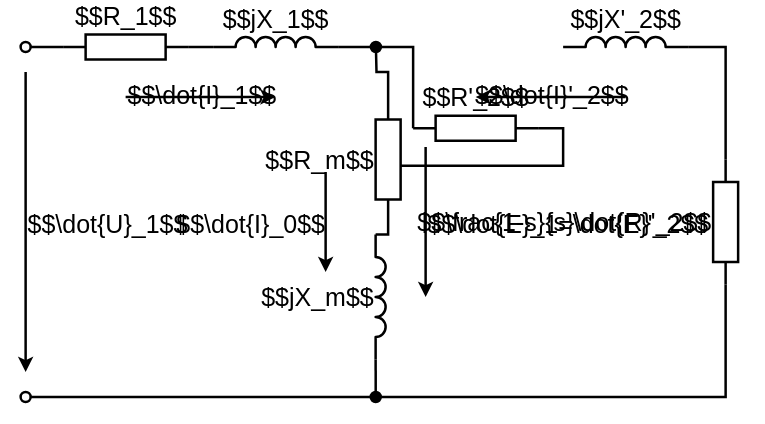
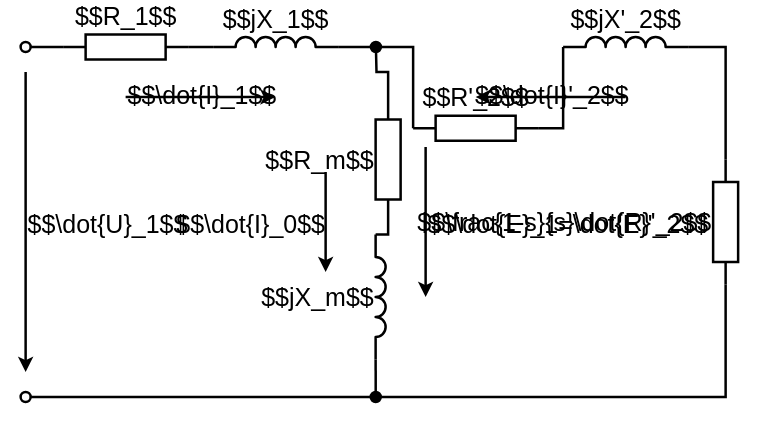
  <mxCell id="0" />
  <mxCell id="1" parent="0" />
  <mxCell id="2" style="edgeStyle=orthogonalEdgeStyle;rounded=0;orthogonalLoop=1;jettySize=auto;html=1;exitX=0;exitY=0.5;exitDx=0;exitDy=0;exitPerimeter=0;endArrow=oval;endFill=0;endSize=8;strokeWidth=2;startSize=8;jumpSize=6;" parent="1" source="25" edge="1"><mxGeometry relative="1" as="geometry"><mxPoint x="20" y="29.762" as="targetPoint" /><mxPoint x="50" y="30" as="sourcePoint" /></mxGeometry></mxCell>
  <mxCell id="3" value="$$jX_1$$" style="pointerEvents=1;verticalLabelPosition=top;shadow=0;dashed=0;align=center;html=1;verticalAlign=bottom;shape=mxgraph.electrical.inductors.inductor_3;labelPosition=center;fontSize=20;strokeWidth=2;" parent="1" vertex="1"><mxGeometry x="170" y="22" width="100" height="8" as="geometry" /></mxCell>
  <mxCell id="4" style="edgeStyle=orthogonalEdgeStyle;rounded=0;orthogonalLoop=1;jettySize=auto;html=1;exitX=1;exitY=0.5;exitDx=0;exitDy=0;exitPerimeter=0;entryX=0;entryY=1;entryDx=0;entryDy=0;entryPerimeter=0;endArrow=none;endFill=0;strokeWidth=2;" parent="1" source="25" target="3" edge="1"><mxGeometry relative="1" as="geometry"><mxPoint x="150" y="30" as="sourcePoint" /></mxGeometry></mxCell>
  <mxCell id="5" value="$$R'_2$$" style="pointerEvents=1;verticalLabelPosition=top;shadow=0;dashed=0;align=center;html=1;verticalAlign=bottom;shape=mxgraph.electrical.resistors.resistor_1;labelPosition=center;fontSize=20;strokeWidth=2;" parent="1" vertex="1"><mxGeometry x="330" y="85" width="100" height="20" as="geometry" /></mxCell>
  <mxCell id="6" value="$$jX'_2$$" style="pointerEvents=1;verticalLabelPosition=top;shadow=0;dashed=0;align=center;html=1;verticalAlign=bottom;shape=mxgraph.electrical.inductors.inductor_3;labelPosition=center;fontSize=20;strokeWidth=2;" parent="1" vertex="1"><mxGeometry x="450" y="22" width="100" height="8" as="geometry" /></mxCell>
- <mxCell id="7" style="edgeStyle=orthogonalEdgeStyle;rounded=0;orthogonalLoop=1;jettySize=auto;html=1;exitX=1;exitY=0.5;exitDx=0;exitDy=0;exitPerimeter=0;endArrow=none;endFill=0;strokeWidth=2;" parent="1" source="5" target="10" edge="1"><mxGeometry relative="1" as="geometry" /></mxCell>
+ <mxCell id="7" style="edgeStyle=orthogonalEdgeStyle;rounded=0;orthogonalLoop=1;jettySize=auto;html=1;exitX=1;exitY=0.5;exitDx=0;exitDy=0;exitPerimeter=0;entryX=0;entryY=1;entryDx=0;entryDy=0;entryPerimeter=0;endArrow=none;endFill=0;strokeWidth=2;" parent="1" source="5" target="6" edge="1"><mxGeometry relative="1" as="geometry" /></mxCell>
  <mxCell id="8" style="edgeStyle=orthogonalEdgeStyle;rounded=0;orthogonalLoop=1;jettySize=auto;html=1;exitX=1;exitY=1;exitDx=0;exitDy=0;exitPerimeter=0;entryX=0;entryY=0.5;entryDx=0;entryDy=0;entryPerimeter=0;endArrow=none;endFill=0;strokeWidth=2;" parent="1" source="3" target="5" edge="1"><mxGeometry relative="1" as="geometry"><Array as="points"><mxPoint x="300" y="30" /><mxPoint x="300" y="30" /></Array></mxGeometry></mxCell>
  <mxCell id="9" style="edgeStyle=orthogonalEdgeStyle;rounded=0;orthogonalLoop=1;jettySize=auto;html=1;exitX=0;exitY=0.5;exitDx=0;exitDy=0;exitPerimeter=0;endArrow=oval;endFill=1;strokeWidth=2;startArrow=none;startFill=0;endSize=8;startSize=8;" parent="1" source="10" edge="1"><mxGeometry relative="1" as="geometry"><mxPoint x="300.222" y="30" as="targetPoint" /></mxGeometry></mxCell>
  <mxCell id="10" value="$$R_m$$" style="pointerEvents=1;verticalLabelPosition=middle;shadow=0;dashed=0;align=right;html=1;verticalAlign=middle;shape=mxgraph.electrical.resistors.resistor_1;direction=south;labelPosition=left;fontSize=20;strokeWidth=2;" parent="1" vertex="1"><mxGeometry x="300" y="70" width="20" height="100" as="geometry" /></mxCell>
  <mxCell id="11" style="edgeStyle=orthogonalEdgeStyle;rounded=0;orthogonalLoop=1;jettySize=auto;html=1;strokeWidth=2;endArrow=oval;endFill=1;endSize=8;startSize=8;" parent="1" edge="1"><mxGeometry relative="1" as="geometry"><mxPoint x="300.095" y="310" as="targetPoint" /><mxPoint x="300" y="280" as="sourcePoint" /></mxGeometry></mxCell>
  <mxCell id="12" value="$$jX_m$$" style="pointerEvents=1;verticalLabelPosition=middle;shadow=0;dashed=0;align=right;html=1;verticalAlign=middle;shape=mxgraph.electrical.inductors.inductor_3;direction=south;fontSize=20;labelPosition=left;strokeWidth=2;" parent="1" vertex="1"><mxGeometry x="300" y="180" width="8" height="100" as="geometry" /></mxCell>
  <mxCell id="13" style="edgeStyle=orthogonalEdgeStyle;rounded=0;orthogonalLoop=1;jettySize=auto;html=1;exitX=0;exitY=1;exitDx=0;exitDy=0;exitPerimeter=0;entryX=1;entryY=0.5;entryDx=0;entryDy=0;entryPerimeter=0;endArrow=none;endFill=0;strokeWidth=2;" parent="1" source="12" target="10" edge="1"><mxGeometry relative="1" as="geometry" /></mxCell>
  <mxCell id="14" style="edgeStyle=orthogonalEdgeStyle;rounded=0;orthogonalLoop=1;jettySize=auto;html=1;exitX=1;exitY=0.5;exitDx=0;exitDy=0;exitPerimeter=0;endArrow=oval;endFill=0;strokeWidth=2;endSize=8;" parent="1" source="15" edge="1"><mxGeometry relative="1" as="geometry"><mxPoint x="20" y="310" as="targetPoint" /><Array as="points"><mxPoint x="580" y="310" /></Array></mxGeometry></mxCell>
  <mxCell id="15" value="$$\frac{1-s}{s}\dot{R}'_2$$" style="pointerEvents=1;verticalLabelPosition=middle;shadow=0;dashed=0;align=right;html=1;verticalAlign=middle;shape=mxgraph.electrical.resistors.resistor_1;direction=south;labelPosition=left;fontSize=20;strokeWidth=2;" parent="1" vertex="1"><mxGeometry x="570" y="120" width="20" height="100" as="geometry" /></mxCell>
  <mxCell id="16" style="edgeStyle=orthogonalEdgeStyle;rounded=0;orthogonalLoop=1;jettySize=auto;html=1;exitX=1;exitY=1;exitDx=0;exitDy=0;exitPerimeter=0;entryX=0;entryY=0.5;entryDx=0;entryDy=0;entryPerimeter=0;strokeWidth=2;endArrow=none;endFill=0;" parent="1" source="6" target="15" edge="1"><mxGeometry relative="1" as="geometry"><Array as="points"><mxPoint x="580" y="30" /></Array></mxGeometry></mxCell>
  <mxCell id="17" value="" style="edgeStyle=none;orthogonalLoop=1;jettySize=auto;html=1;rounded=0;strokeWidth=2;" parent="1" edge="1"><mxGeometry width="80" relative="1" as="geometry"><mxPoint x="20" y="50" as="sourcePoint" /><mxPoint x="20" y="290" as="targetPoint" /><Array as="points" /></mxGeometry></mxCell>
  <mxCell id="18" value="$$\dot{U}_1$$" style="edgeLabel;html=1;align=left;verticalAlign=middle;resizable=0;points=[];fontSize=20;labelPosition=right;verticalLabelPosition=middle;labelBackgroundColor=none;" parent="17" vertex="1" connectable="0"><mxGeometry relative="1" as="geometry"><mxPoint as="offset" /></mxGeometry></mxCell>
  <mxCell id="19" value="" style="edgeStyle=none;orthogonalLoop=1;jettySize=auto;rounded=0;labelPosition=left;verticalLabelPosition=top;align=right;verticalAlign=bottom;textShadow=0;html=1;labelBackgroundColor=none;strokeWidth=2;" parent="1" edge="1"><mxGeometry width="80" relative="1" as="geometry"><mxPoint x="100" y="70" as="sourcePoint" /><mxPoint x="220" y="70" as="targetPoint" /><Array as="points" /></mxGeometry></mxCell>
  <mxCell id="20" value="&lt;font style=&quot;font-size: 20px;&quot;&gt;$$\dot{I}_1$$&lt;/font&gt;" style="edgeLabel;html=1;align=center;verticalAlign=top;resizable=0;points=[];fontSize=20;labelPosition=center;verticalLabelPosition=bottom;labelBackgroundColor=none;" parent="19" vertex="1" connectable="0"><mxGeometry relative="1" as="geometry"><mxPoint y="-20" as="offset" /></mxGeometry></mxCell>
  <mxCell id="21" value="" style="edgeStyle=none;orthogonalLoop=1;jettySize=auto;html=1;rounded=0;fontSize=20;labelBackgroundColor=none;verticalAlign=middle;labelPosition=center;verticalLabelPosition=middle;align=center;strokeWidth=2;" parent="1" edge="1"><mxGeometry width="80" relative="1" as="geometry"><mxPoint x="500" y="70" as="sourcePoint" /><mxPoint x="380" y="70" as="targetPoint" /><Array as="points" /></mxGeometry></mxCell>
  <mxCell id="22" value="$$\dot{I}'_2$$" style="edgeLabel;html=1;align=center;verticalAlign=top;resizable=0;points=[];fontSize=20;labelPosition=center;verticalLabelPosition=bottom;labelBackgroundColor=none;" parent="21" vertex="1" connectable="0"><mxGeometry relative="1" as="geometry"><mxPoint y="-20" as="offset" /></mxGeometry></mxCell>
  <mxCell id="23" value="" style="edgeStyle=none;orthogonalLoop=1;jettySize=auto;html=1;rounded=0;strokeWidth=2;" parent="1" edge="1"><mxGeometry width="80" relative="1" as="geometry"><mxPoint x="340" y="110" as="sourcePoint" /><mxPoint x="340" y="230" as="targetPoint" /><Array as="points" /></mxGeometry></mxCell>
  <mxCell id="24" value="$$\dot{E}_1=\dot{E}'_2$$" style="edgeLabel;html=1;align=left;verticalAlign=middle;resizable=0;points=[];fontSize=20;labelPosition=right;verticalLabelPosition=middle;labelBackgroundColor=none;" parent="23" vertex="1" connectable="0"><mxGeometry relative="1" as="geometry"><mxPoint as="offset" /></mxGeometry></mxCell>
  <mxCell id="25" value="$$R_1$$" style="pointerEvents=1;verticalLabelPosition=top;shadow=0;dashed=0;align=center;html=1;verticalAlign=bottom;shape=mxgraph.electrical.resistors.resistor_1;labelPosition=center;fontSize=20;strokeWidth=2;" parent="1" vertex="1"><mxGeometry x="50" y="20" width="100" height="20" as="geometry" /></mxCell>
  <mxCell id="26" value="" style="edgeStyle=none;orthogonalLoop=1;jettySize=auto;html=1;rounded=0;strokeWidth=2;" parent="1" edge="1"><mxGeometry width="80" relative="1" as="geometry"><mxPoint x="260" y="130" as="sourcePoint" /><mxPoint x="260" y="210" as="targetPoint" /><Array as="points" /></mxGeometry></mxCell>
  <mxCell id="27" value="$$\dot{I}_0$$" style="edgeLabel;html=1;align=right;verticalAlign=middle;resizable=0;points=[];labelPosition=left;verticalLabelPosition=middle;fontSize=20;labelBackgroundColor=none;" parent="26" vertex="1" connectable="0"><mxGeometry relative="1" as="geometry"><mxPoint as="offset" /></mxGeometry></mxCell>
